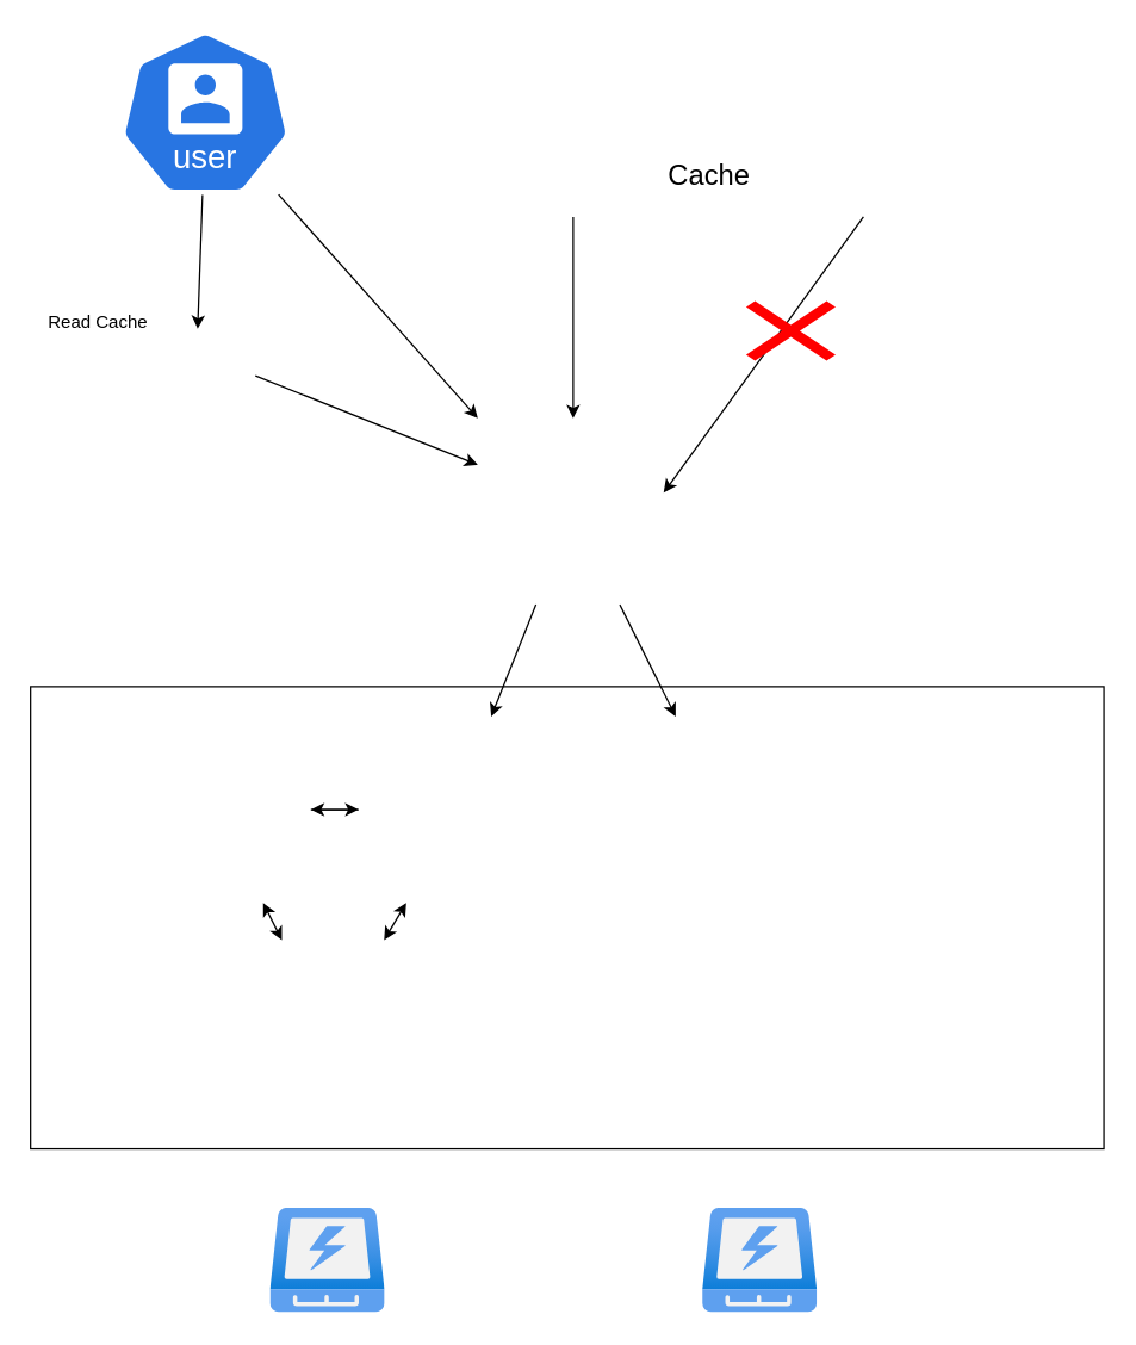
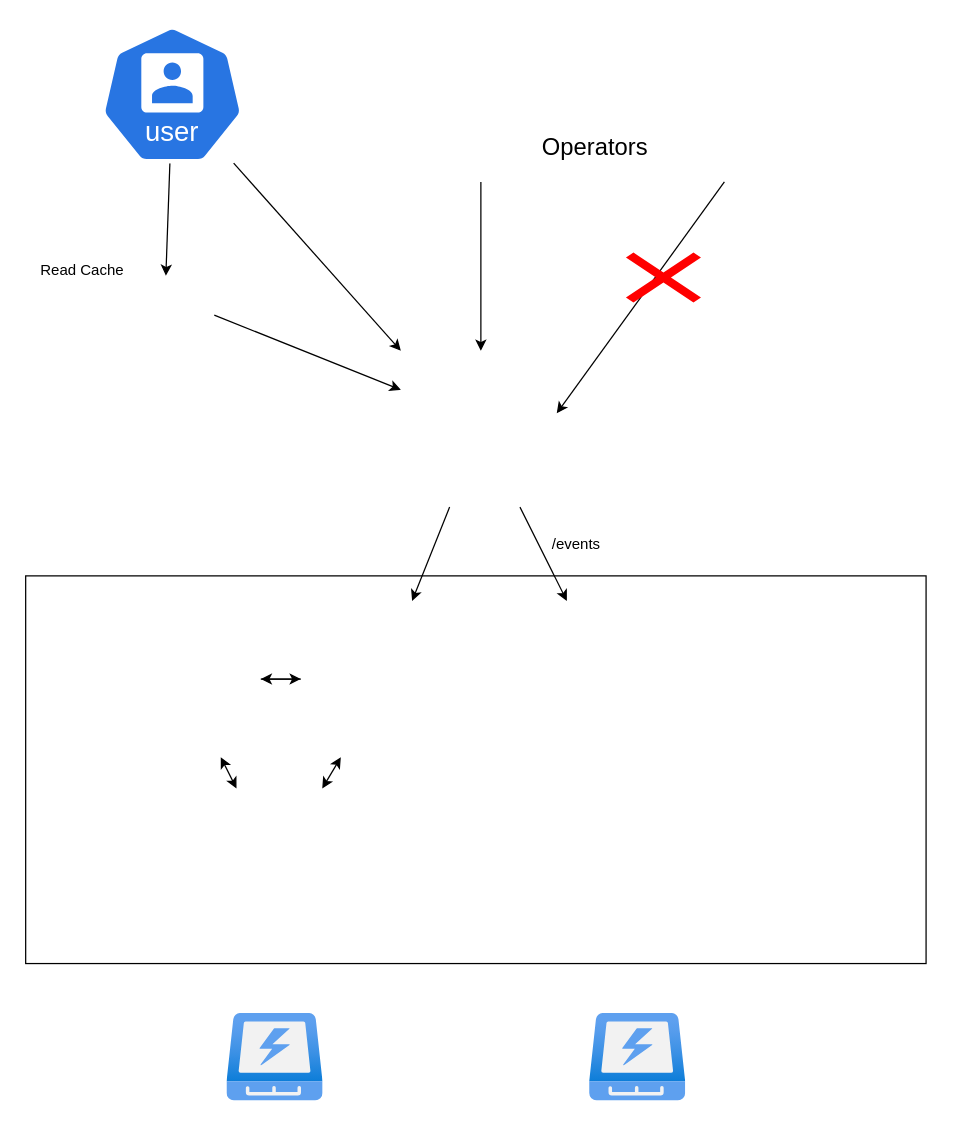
  <mxCell id="0" />
  <mxCell id="1" parent="0" />
  <mxCell id="2" value="" style="rounded=0;whiteSpace=wrap;html=1;" vertex="1" parent="1"><mxGeometry x="20" y="460" width="720" height="310" as="geometry" /></mxCell>
  <mxCell id="3" style="rounded=0;orthogonalLoop=1;jettySize=auto;html=1;" edge="1" parent="1" source="4" target="8"><mxGeometry relative="1" as="geometry" /></mxCell>
  <mxCell id="4" value="" style="shape=image;verticalLabelPosition=bottom;labelBackgroundColor=default;verticalAlign=top;aspect=fixed;imageAspect=0;image=https://github.com/kubernetes/community/raw/master/icons/png/control_plane_components/labeled/api-128.png;" vertex="1" parent="1"><mxGeometry x="320" y="280" width="128" height="125" as="geometry" /></mxCell>
  <mxCell id="5" style="edgeStyle=orthogonalEdgeStyle;rounded=0;orthogonalLoop=1;jettySize=auto;html=1;exitX=1;exitY=0.5;exitDx=0;exitDy=0;" edge="1" parent="1" source="6" target="8"><mxGeometry relative="1" as="geometry" /></mxCell>
  <mxCell id="6" value="" style="shape=image;verticalLabelPosition=bottom;labelBackgroundColor=default;verticalAlign=top;aspect=fixed;imageAspect=0;image=https://github.com/kubernetes/community/raw/master/icons/png/infrastructure_components/labeled/etcd-128.png;" vertex="1" parent="1"><mxGeometry x="80" y="480" width="128" height="125" as="geometry" /></mxCell>
  <mxCell id="7" value="" style="edgeStyle=orthogonalEdgeStyle;rounded=0;orthogonalLoop=1;jettySize=auto;html=1;" edge="1" parent="1" source="8" target="6"><mxGeometry relative="1" as="geometry" /></mxCell>
  <mxCell id="8" value="" style="shape=image;verticalLabelPosition=bottom;labelBackgroundColor=default;verticalAlign=top;aspect=fixed;imageAspect=0;image=https://github.com/kubernetes/community/raw/master/icons/png/infrastructure_components/labeled/etcd-128.png;" vertex="1" parent="1"><mxGeometry x="240" y="480" width="128" height="125" as="geometry" /></mxCell>
  <mxCell id="9" style="rounded=0;orthogonalLoop=1;jettySize=auto;html=1;entryX=0;entryY=0.25;entryDx=0;entryDy=0;" edge="1" parent="1" source="10" target="4"><mxGeometry relative="1" as="geometry" /></mxCell>
  <mxCell id="10" value="" style="shape=image;verticalLabelPosition=bottom;labelBackgroundColor=default;verticalAlign=top;aspect=fixed;imageAspect=0;image=https://github.com/clusterpedia-io/clusterpedia/raw/main/docs/images/clusterpedia.png;" vertex="1" parent="1"><mxGeometry x="55.09" y="220" width="152.91" height="31.47" as="geometry" /></mxCell>
  <mxCell id="11" value="" style="image;aspect=fixed;html=1;points=[];align=center;fontSize=12;image=img/lib/azure2/general/SSD.svg;" vertex="1" parent="1"><mxGeometry x="181" y="810" width="77" height="70" as="geometry" /></mxCell>
  <mxCell id="12" value="" style="shape=image;verticalLabelPosition=bottom;labelBackgroundColor=default;verticalAlign=top;aspect=fixed;imageAspect=0;image=https://github.com/kubernetes/community/raw/master/icons/png/infrastructure_components/labeled/etcd-128.png;" vertex="1" parent="1"><mxGeometry x="156.04" y="630" width="128" height="125" as="geometry" /></mxCell>
  <mxCell id="13" value="" style="endArrow=classic;startArrow=classic;html=1;rounded=0;entryX=0.25;entryY=1;entryDx=0;entryDy=0;" edge="1" parent="1" source="12" target="8"><mxGeometry width="50" height="50" relative="1" as="geometry"><mxPoint x="260" y="540" as="sourcePoint" /><mxPoint x="310" y="490" as="targetPoint" /></mxGeometry></mxCell>
  <mxCell id="14" value="" style="endArrow=classic;startArrow=classic;html=1;rounded=0;entryX=0.75;entryY=1;entryDx=0;entryDy=0;" edge="1" parent="1" source="12" target="6"><mxGeometry width="50" height="50" relative="1" as="geometry"><mxPoint x="260" y="540" as="sourcePoint" /><mxPoint x="310" y="490" as="targetPoint" /></mxGeometry></mxCell>
  <mxCell id="15" value="" style="shape=image;verticalLabelPosition=bottom;labelBackgroundColor=default;verticalAlign=top;aspect=fixed;imageAspect=0;image=https://github.com/kubernetes/community/raw/master/icons/png/infrastructure_components/labeled/etcd-128.png;" vertex="1" parent="1"><mxGeometry x="420" y="480" width="128" height="125" as="geometry" /></mxCell>
  <mxCell id="16" style="rounded=0;orthogonalLoop=1;jettySize=auto;html=1;" edge="1" parent="1" source="4" target="15"><mxGeometry relative="1" as="geometry" /></mxCell>
+ <mxCell id="17" value="/events" style="text;html=1;align=center;verticalAlign=middle;resizable=0;points=[];autosize=1;strokeColor=none;fillColor=none;" vertex="1" parent="1"><mxGeometry x="430" y="420" width="60" height="30" as="geometry" /></mxCell>
  <mxCell id="18" style="rounded=0;orthogonalLoop=1;jettySize=auto;html=1;" edge="1" parent="1" source="20" target="10"><mxGeometry relative="1" as="geometry" /></mxCell>
  <mxCell id="19" style="rounded=0;orthogonalLoop=1;jettySize=auto;html=1;entryX=0;entryY=0;entryDx=0;entryDy=0;" edge="1" parent="1" source="20" target="4"><mxGeometry relative="1" as="geometry" /></mxCell>
  <mxCell id="20" value="" style="aspect=fixed;sketch=0;html=1;dashed=0;whitespace=wrap;verticalLabelPosition=bottom;verticalAlign=top;fillColor=#2875E2;strokeColor=#ffffff;points=[[0.005,0.63,0],[0.1,0.2,0],[0.9,0.2,0],[0.5,0,0],[0.995,0.63,0],[0.72,0.99,0],[0.5,1,0],[0.28,0.99,0]];shape=mxgraph.kubernetes.icon2;kubernetesLabel=1;prIcon=user" vertex="1" parent="1"><mxGeometry x="80" y="20" width="114.58" height="110" as="geometry" /></mxCell>
  <mxCell id="21" value="" style="shape=image;verticalLabelPosition=bottom;labelBackgroundColor=default;verticalAlign=top;aspect=fixed;imageAspect=0;image=https://github.com/kubernetes/community/raw/master/icons/png/resources/labeled/ds-128.png;" vertex="1" parent="1"><mxGeometry x="560" y="20" width="128" height="125" as="geometry" /></mxCell>
  <mxCell id="22" style="rounded=0;orthogonalLoop=1;jettySize=auto;html=1;entryX=0.974;entryY=0.4;entryDx=0;entryDy=0;entryPerimeter=0;" edge="1" parent="1" source="21" target="4"><mxGeometry relative="1" as="geometry" /></mxCell>
  <mxCell id="23" value="" style="shape=mxgraph.mockup.markup.redX;fillColor=#ff0000;html=1;shadow=0;whiteSpace=wrap;strokeColor=none;" vertex="1" parent="1"><mxGeometry x="500" y="201.47" width="60" height="40" as="geometry" /></mxCell>
  <mxCell id="24" style="edgeStyle=orthogonalEdgeStyle;rounded=0;orthogonalLoop=1;jettySize=auto;html=1;entryX=0.5;entryY=0;entryDx=0;entryDy=0;" edge="1" parent="1" source="25" target="4"><mxGeometry relative="1" as="geometry" /></mxCell>
  <mxCell id="25" value="" style="shape=image;verticalLabelPosition=bottom;labelBackgroundColor=default;verticalAlign=top;aspect=fixed;imageAspect=0;image=https://github.com/kubernetes/community/raw/master/icons/png/resources/labeled/pod-128.png;" vertex="1" parent="1"><mxGeometry x="320" y="20" width="128" height="125" as="geometry" /></mxCell>
- <mxCell id="26" value="&lt;font style=&quot;font-size: 19px;&quot;&gt;Cache&lt;/font&gt;" style="text;html=1;align=center;verticalAlign=middle;resizable=0;points=[];autosize=1;strokeColor=none;fillColor=none;" vertex="1" parent="1"><mxGeometry x="420" y="97.5" width="110" height="40" as="geometry" /></mxCell>
+ <mxCell id="26" value="&lt;font style=&quot;font-size: 19px;&quot;&gt;Operators&lt;/font&gt;" style="text;html=1;align=center;verticalAlign=middle;resizable=0;points=[];autosize=1;strokeColor=none;fillColor=none;" vertex="1" parent="1"><mxGeometry x="420" y="97.5" width="110" height="40" as="geometry" /></mxCell>
  <mxCell id="27" value="Read Cache" style="text;html=1;align=center;verticalAlign=middle;resizable=0;points=[];autosize=1;strokeColor=none;fillColor=none;" vertex="1" parent="1"><mxGeometry x="20" y="201.47" width="90" height="30" as="geometry" /></mxCell>
  <mxCell id="28" value="" style="image;aspect=fixed;html=1;points=[];align=center;fontSize=12;image=img/lib/azure2/general/SSD.svg;" vertex="1" parent="1"><mxGeometry x="471" y="810" width="77" height="70" as="geometry" /></mxCell>
